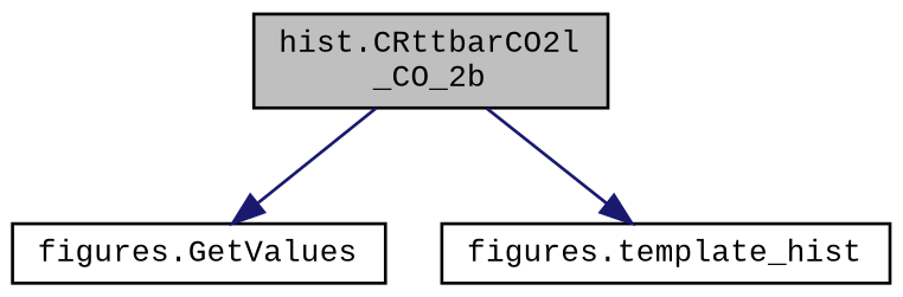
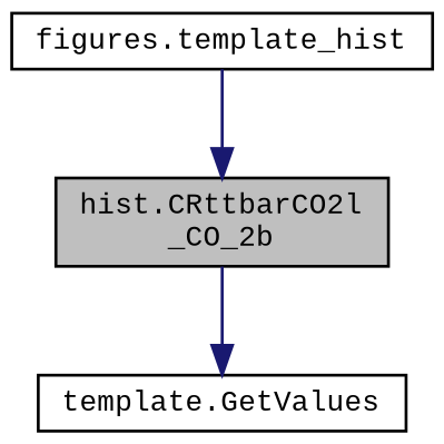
  digraph {
    fontname="Liberation Mono"
    rankdir=TB
    node [color=black fillcolor=white fontname="Liberation Mono" fontsize=10 shape=record style=filled]
    edge [color=midnightblue fontname="Liberation Mono" fontsize=10 labelfontname=Helvetica labelfontsize=10 style=solid]
    n1 [fillcolor=grey75 fontcolor=black height=0.2 label="hist.CRttbarCO2l\l_CO_2b" width=0.4]
-   n2 [height=0.2 label="figures.GetValues" width=0.4]
+   n2 [height=0.2 label="template.GetValues" width=0.4]
    n3 [height=0.2 label="figures.template_hist" width=0.4]
    n1 -> n2
-   n1 -> n3
+   n3 -> n1
  }
